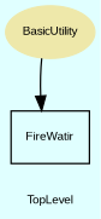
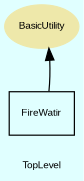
  digraph {
    bgcolor=lightcyan1
    compound=true
    fontname=Arial
    fontsize=8
    label=TopLevel
    node [fontname=Arial fontsize=8]
    n1 [color=palegoldenrod fontcolor=black label=BasicUtility shape=ellipse style=filled]
    n2 [color=black label=FireWatir shape=box]
-   n1 -> n2
+   n2 -> n1
  }
